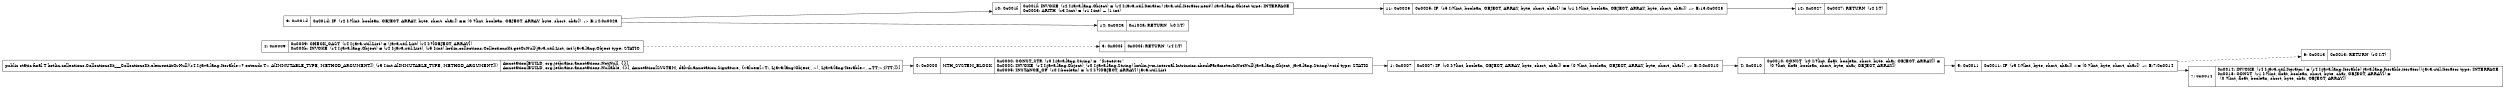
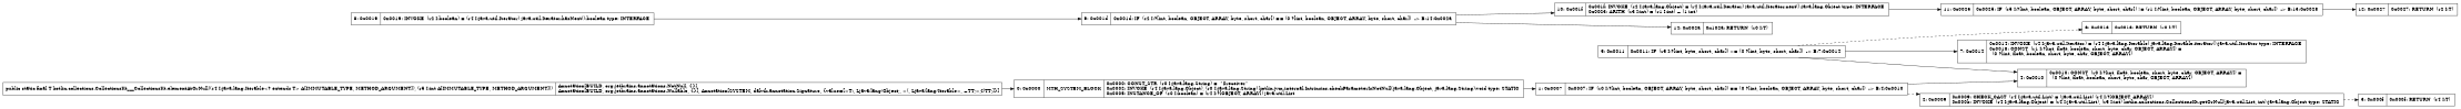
  digraph {
    rankdir=LR
    node [shape=record]
    n1 [label="{0\:\ 0x0000|MTH_SYSTEM_BLOCK\l|0x0000: CONST_STR  (r0 I:java.lang.String) =  \"$receiver\" \l0x0002: INVOKE  (r4 I:java.lang.Object), (r0 I:java.lang.String) kotlin.jvm.internal.Intrinsics.checkParameterIsNotNull(java.lang.Object, java.lang.String):void type: STATIC \l0x0005: INSTANCE_OF  (r0 I:boolean) = (r4 I:?[OBJECT, ARRAY]) java.util.List \l}"]
    n2 [label="{1\:\ 0x0007|0x0007: IF  (r0 I:?[int, boolean, OBJECT, ARRAY, byte, short, char]) == (0 ?[int, boolean, OBJECT, ARRAY, byte, short, char])  \-\> B:4:0x0010 \l}"]
    n3 [label="{2\:\ 0x0009|0x0009: CHECK_CAST  (r4 I:java.util.List) = (java.util.List) (r4 I:?[OBJECT, ARRAY]) \l0x000b: INVOKE  (r4 I:java.lang.Object) = (r4 I:java.util.List), (r5 I:int) kotlin.collections.CollectionsKt.getOrNull(java.util.List, int):java.lang.Object type: STATIC \l}"]
    n4 [label="{4\:\ 0x0010|0x0010: CONST  (r0 I:?[int, float, boolean, short, byte, char, OBJECT, ARRAY]) = \l  (0 ?[int, float, boolean, short, byte, char, OBJECT, ARRAY])\l \l}"]
    n5 [label="{3\:\ 0x000f|0x000f: RETURN  (r4 I:T) \l}"]
    n6 [label="{5\:\ 0x0011|0x0011: IF  (r5 I:?[int, byte, short, char]) \>= (0 ?[int, byte, short, char])  \-\> B:7:0x0014 \l}"]
    n7 [label="{6\:\ 0x0013|0x0013: RETURN  (r0 I:T) \l}"]
    n8 [label="{7\:\ 0x0014|0x0014: INVOKE  (r4 I:java.util.Iterator) = (r4 I:java.lang.Iterable) java.lang.Iterable.iterator():java.util.Iterator type: INTERFACE \l0x0018: CONST  (r1 I:?[int, float, boolean, short, byte, char, OBJECT, ARRAY]) = \l  (0 ?[int, float, boolean, short, byte, char, OBJECT, ARRAY])\l \l}"]
+   n9 [label="{8\:\ 0x0019|0x0019: INVOKE  (r2 I:boolean) = (r4 I:java.util.Iterator) java.util.Iterator.hasNext():boolean type: INTERFACE \l}"]
    n10 [label="{9\:\ 0x001d|0x001d: IF  (r2 I:?[int, boolean, OBJECT, ARRAY, byte, short, char]) == (0 ?[int, boolean, OBJECT, ARRAY, byte, short, char])  \-\> B:14:0x002a \l}"]
    n11 [label="{10\:\ 0x001f|0x001f: INVOKE  (r2 I:java.lang.Object) = (r4 I:java.util.Iterator) java.util.Iterator.next():java.lang.Object type: INTERFACE \l0x0023: ARITH  (r3 I:int) = (r1 I:int) + (1 int) \l}"]
    n12 [label="{14\:\ 0x002a|0x102a: RETURN  (r0 I:T) \l}"]
    n13 [label="{11\:\ 0x0025|0x0025: IF  (r5 I:?[int, boolean, OBJECT, ARRAY, byte, short, char]) != (r1 I:?[int, boolean, OBJECT, ARRAY, byte, short, char])  \-\> B:13:0x0028 \l}"]
    n14 [label="{12\:\ 0x0027|0x0027: RETURN  (r2 I:T) \l}"]
    n15 [label="{public static final T kotlin.collections.CollectionsKt___CollectionsKt.elementAtOrNull((r4 I:java.lang.Iterable\<? extends T\> A[IMMUTABLE_TYPE, METHOD_ARGUMENT]), (r5 I:int A[IMMUTABLE_TYPE, METHOD_ARGUMENT]))  | Annotation[BUILD, org.jetbrains.annotations.NotNull, \{\}], \lAnnotation[BUILD, org.jetbrains.annotations.Nullable, \{\}], Annotation[SYSTEM, dalvik.annotation.Signature, \{value=[\<T:, Ljava\/lang\/Object;, \>(, Ljava\/lang\/Iterable\<, +TT;\>;I)TT;]\}]\l}"]
    n1 -> n2
+   n2 -> n3 [style=dashed]
    n2 -> n4
    n3 -> n5 [style=dashed]
-   n4 -> n6
+   n6 -> n4
    n6 -> n7 [style=dashed]
    n6 -> n8
+   n9 -> n10
    n10 -> n11 [style=solid]
    n10 -> n12
    n11 -> n13
    n13 -> n14 [style=solid]
    n15 -> n1
  }
